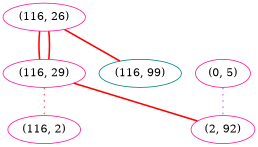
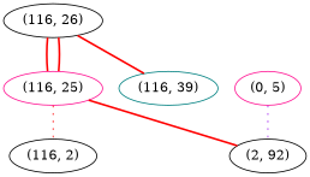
  graph {
    node [color=deeppink]
    edge [color=red style=bold weight=1]
-   "(116, 26)"
-   "(116, 25)" [label="(116, 29)"]
-   "(116, 39)" [color=teal label="(116, 99)"]
-   "(2, 92)"
-   "(116, 2)"
+   "(116, 26)" [color=black]
+   "(116, 25)"
+   "(116, 39)" [color=teal]
+   "(2, 92)" [color=black]
+   "(116, 2)" [color=black]
    n6 [label="(0, 5)"]
    "(116, 26)" -- "(116, 25)"
    "(116, 26)" -- "(116, 25)"
    "(116, 26)" -- "(116, 39)"
    "(116, 25)" -- "(2, 92)"
    "(116, 25)" -- "(116, 2)" [style=dotted]
    n6 -- "(2, 92)" [color=purple style=dotted weight=4]
  }
